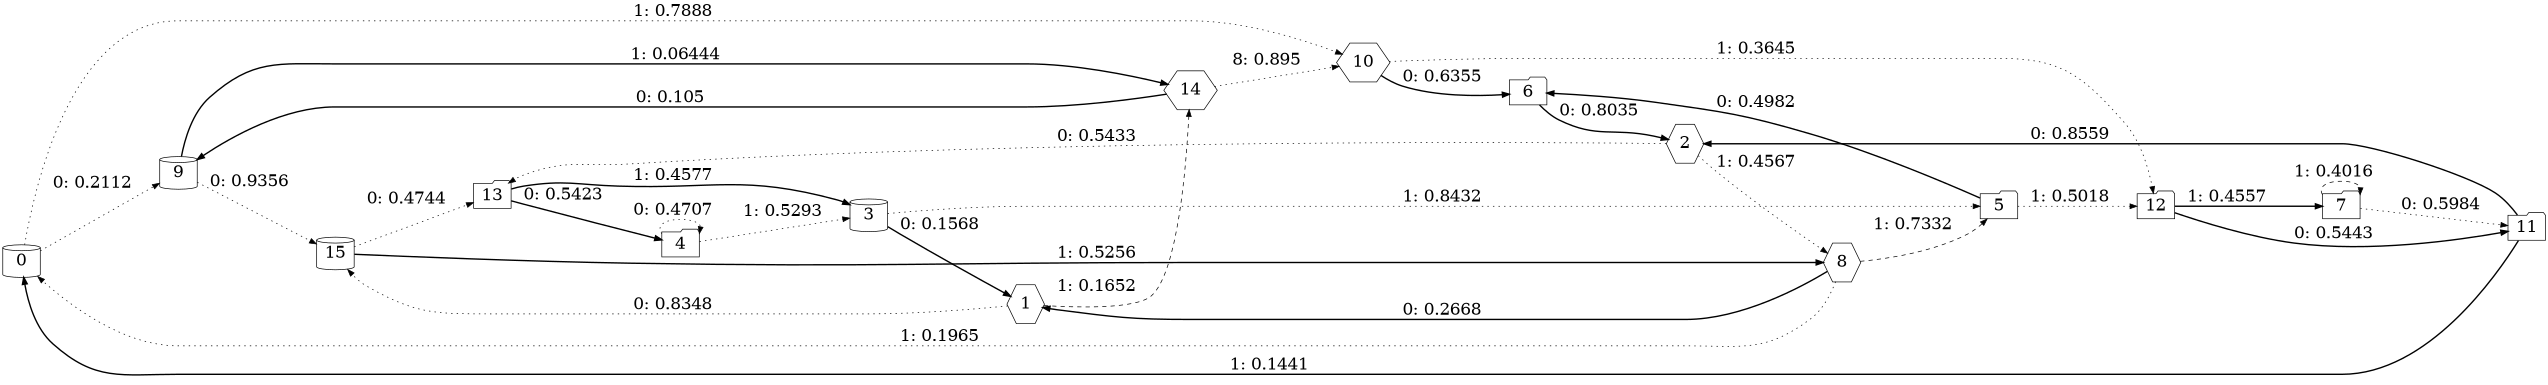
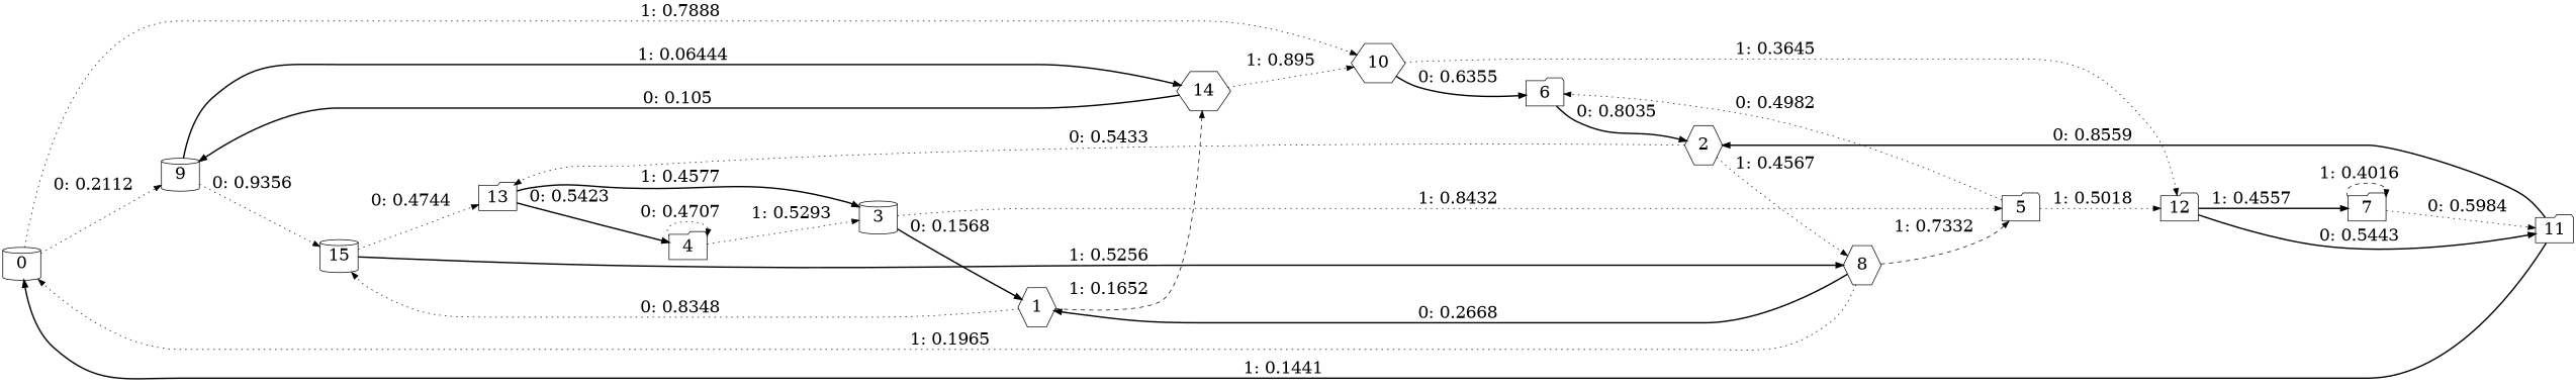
  digraph {
    rankdir=LR
    node [fontsize=24 shape=folder]
    edge [fontsize=24 style=dotted]
    0 [shape=cylinder]
    9 [shape=cylinder]
    10 [shape=hexagon]
    15 [shape=cylinder]
    14 [shape=hexagon]
    6
    12
    13
    8 [shape=hexagon]
    2 [shape=hexagon]
    7
    11
    1 [shape=hexagon]
    3 [shape=cylinder]
    4
    5
    0 -> 9 [label="0: 0.2112   "]
    0 -> 10 [label="1: 0.7888   "]
    9 -> 15 [label="0: 0.9356   "]
    9 -> 14 [label="1: 0.06444  " style=bold]
    10 -> 6 [label="0: 0.6355   " style=bold]
    10 -> 12 [label="1: 0.3645   "]
    15 -> 13 [label="0: 0.4744   "]
    15 -> 8 [label="1: 0.5256   " style=bold]
    14 -> 9 [label="0: 0.105    " style=bold]
-   14 -> 10 [label="8: 0.895    "]
+   14 -> 10 [label="1: 0.895    "]
    6 -> 2 [label="0: 0.8035   " style=bold]
    12 -> 7 [label="1: 0.4557   " style=bold]
    12 -> 11 [label="0: 0.5443   " style=bold]
    13 -> 3 [label="1: 0.4577   " style=bold]
    13 -> 4 [label="0: 0.5423   " style=bold]
    8 -> 0 [label="1: 0.1965   "]
    8 -> 1 [label="0: 0.2668   " style=bold]
    8 -> 5 [label="1: 0.7332   " style=dashed]
    2 -> 13 [label="0: 0.5433   "]
    2 -> 8 [label="1: 0.4567   "]
    7 -> 7 [label="1: 0.4016   " style=dashed]
    7 -> 11 [label="0: 0.5984   "]
    11 -> 0 [label="1: 0.1441   " style=bold]
    11 -> 2 [label="0: 0.8559   " style=bold]
    1 -> 15 [label="0: 0.8348   "]
    1 -> 14 [label="1: 0.1652   " style=dashed]
    3 -> 1 [label="0: 0.1568   " style=bold]
    3 -> 5 [label="1: 0.8432   "]
    4 -> 3 [label="1: 0.5293   "]
    4 -> 4 [label="0: 0.4707   "]
-   5 -> 6 [label="0: 0.4982   " style=bold]
+   5 -> 6 [label="0: 0.4982   "]
    5 -> 12 [label="1: 0.5018   "]
  }
